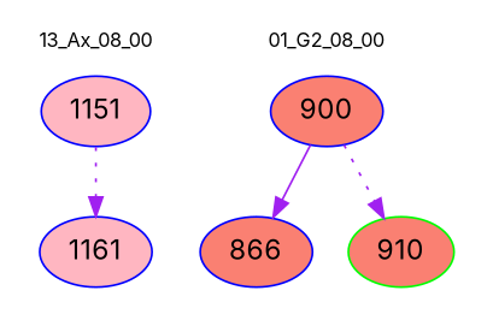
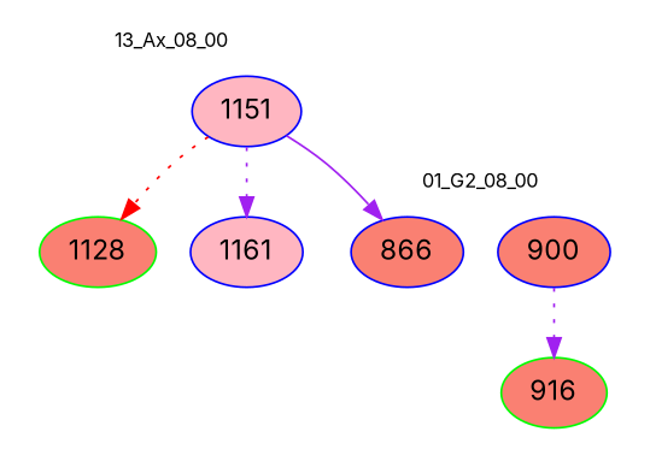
  digraph {
    fontname=Inter
    node [color=blue fillcolor=salmon fontname=Inter style=filled]
    edge [color=purple fontname=Inter style=dotted]
    n1 [fillcolor=lightpink label=1151]
+   n2 [color=green label=1128]
    n3 [fillcolor=lightpink label=1161]
    n4 [label=900]
    n5 [label=866]
-   n6 [color=green label=910]
+   n6 [color=green label=916]
    subgraph cluster_1 {
      color=white
      fontsize=10
      label="13_Ax_08_00"
      n1
+     n2
      n3
    }
    subgraph cluster_2 {
      color=white
      fontsize=10
      label="01_G2_08_00"
      n4
      n5
      n6
    }
+   n1 -> n2 [color=red]
    n1 -> n3
-   n4 -> n5 [style=solid]
+   n1 -> n5 [style=solid]
    n4 -> n6
  }
